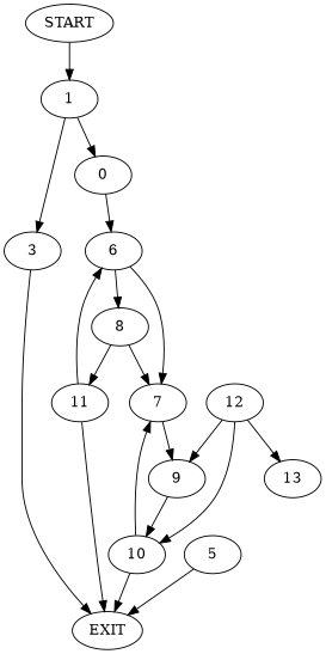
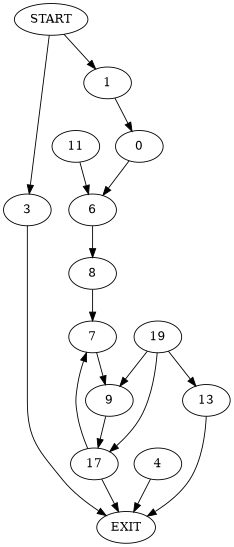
  digraph {
    n1 [label=START]
    1
    3
    n4 [label=0]
    n5 [label=EXIT]
-   4 [label=5]
+   4
    6
    7
    8
    9
    11
-   10
-   12
+   10 [label=17]
+   12 [label=19]
    13
    n1 -> 1
-   1 -> 3
+   n1 -> 3
    1 -> n4
    3 -> n5
    n4 -> 6
    4 -> n5
-   6 -> 7
    6 -> 8
    7 -> 9
    8 -> 7
-   8 -> 11
    9 -> 10
    11 -> 6
    10 -> n5
    10 -> 7
    12 -> 9
    12 -> 10
    12 -> 13
-   11 -> n5
+   13 -> n5
  }
